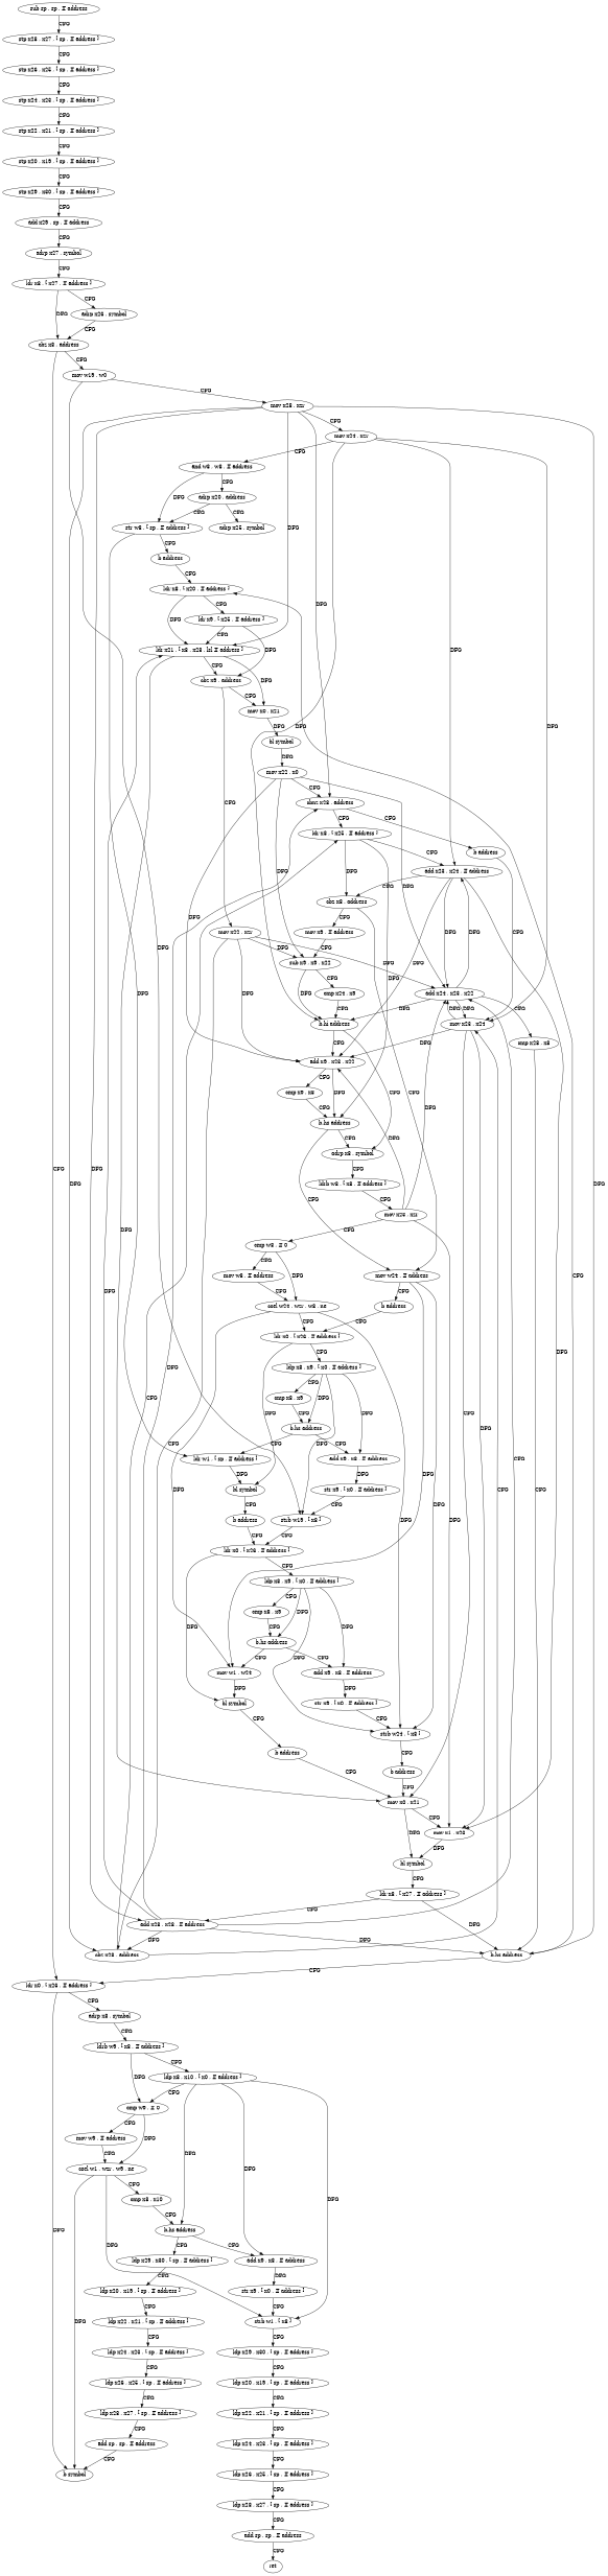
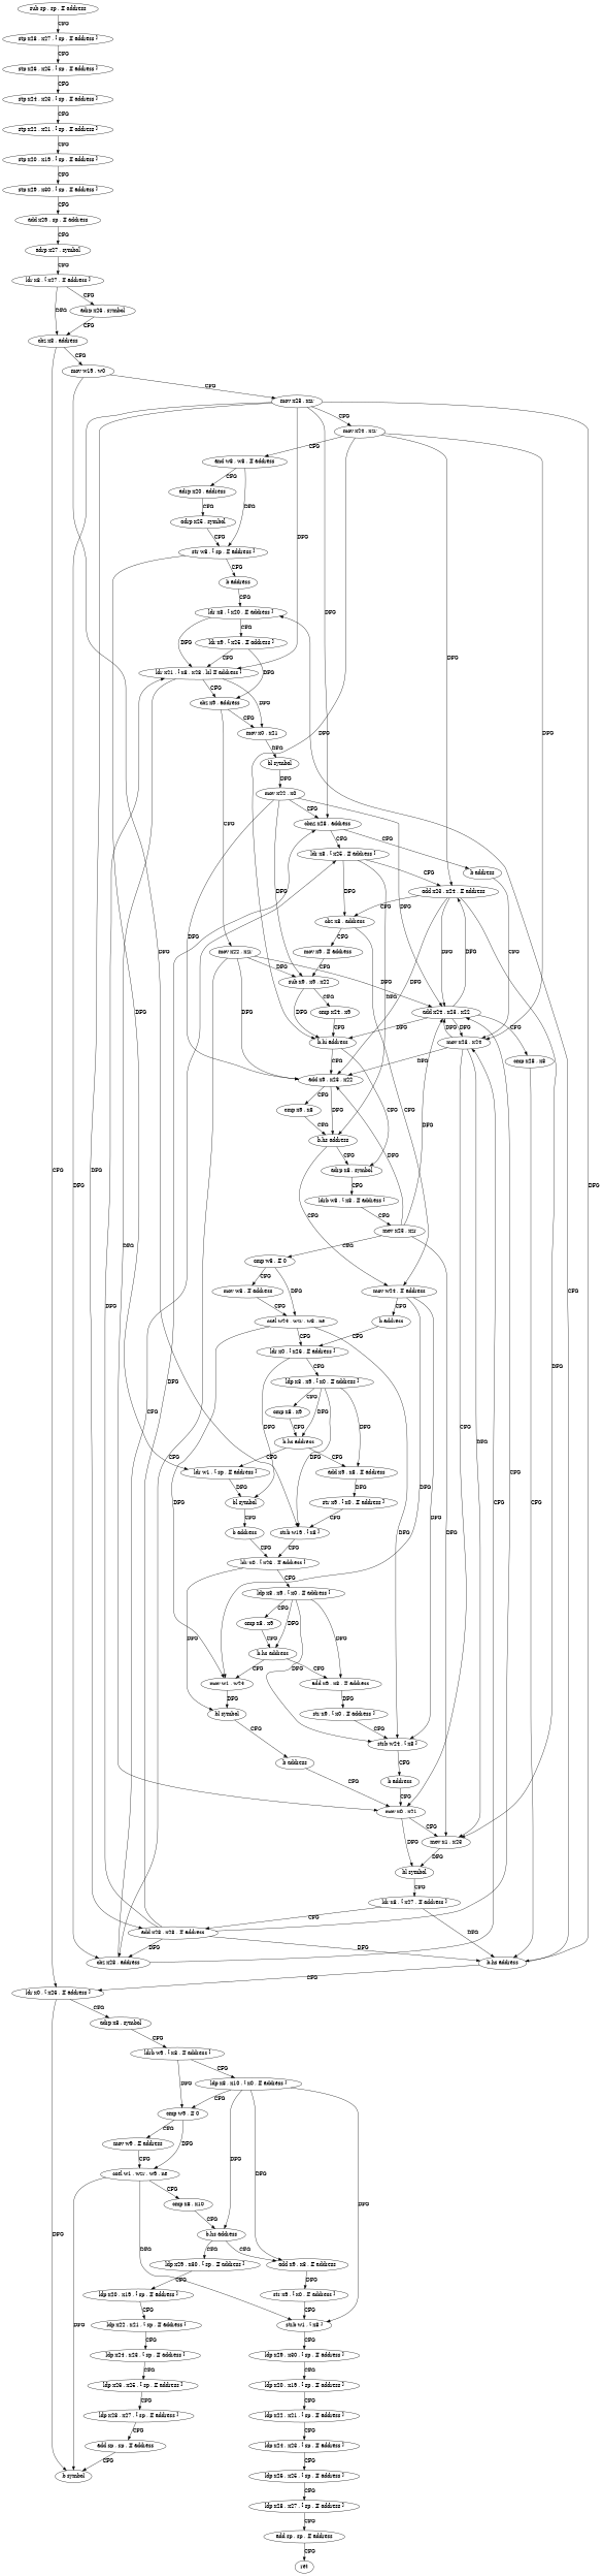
  digraph {
    n1 [label="sub sp , sp , # address"]
    n2 [label="stp x28 , x27 , [ sp , # address ]"]
    n3 [label="stp x26 , x25 , [ sp , # address ]"]
    n4 [label="stp x24 , x23 , [ sp , # address ]"]
    n5 [label="stp x22 , x21 , [ sp , # address ]"]
    n6 [label="stp x20 , x19 , [ sp , # address ]"]
    n7 [label="stp x29 , x30 , [ sp , # address ]"]
    n8 [label="add x29 , sp , # address"]
    n9 [label="adrp x27 , symbol"]
    n10 [label="ldr x8 , [ x27 , # address ]"]
    n11 [label="adrp x26 , symbol"]
    n12 [label="cbz x8 , address"]
    n13 [label="ldr x0 , [ x26 , # address ]"]
    n14 [label="mov w19 , w0"]
    n15 [label="adrp x8 , symbol"]
    n16 [label="b symbol"]
    n17 [label="mov x28 , xzr"]
    n18 [label="strb w19 , [ x8 ]"]
    n19 [label="ldrb w9 , [ x8 , # address ]"]
    n20 [label="mov x24 , xzr"]
    n21 [label="ldr x21 , [ x8 , x28 , lsl # address ]"]
    n22 [label="cbz x28 , address"]
    n23 [label="cbnz x28 , address"]
    n24 [label="add x28 , x28 , # address"]
    n25 [label="b.hs address"]
    n26 [label="ldr x0 , [ x26 , # address ]"]
    n27 [label="ldp x8 , x10 , [ x0 , # address ]"]
    n28 [label="cmp w9 , # 0"]
    n29 [label="b.hs address"]
    n30 [label="add x9 , x8 , # address"]
    n31 [label="strb w1 , [ x8 ]"]
    n32 [label="mov w9 , # address"]
    n33 [label="csel w1 , wzr , w9 , ne"]
    n34 [label="ldp x29 , x30 , [ sp , # address ]"]
    n35 [label="str x9 , [ x0 , # address ]"]
    n36 [label="ldp x29 , x30 , [ sp , # address ]"]
    n37 [label="cmp x8 , x10"]
    n38 [label="ldp x20 , x19 , [ sp , # address ]"]
    n39 [label="ldp x22 , x21 , [ sp , # address ]"]
    n40 [label="and w8 , w8 , # address"]
    n41 [label="mov x23 , x24"]
    n42 [label="add x23 , x24 , # address"]
    n43 [label="b.hi address"]
    n44 [label="cbz x9 , address"]
    n45 [label="mov x0 , x21"]
    n46 [label="mov x0 , x21"]
    n47 [label="ldr x8 , [ x25 , # address ]"]
    n48 [label="b address"]
    n49 [label="add x24 , x23 , x22"]
    n50 [label="ldr x8 , [ x20 , # address ]"]
    n51 [label="adrp x20 , address"]
    n52 [label="str w8 , [ sp , # address ]"]
    n53 [label="add x9 , x23 , x22"]
    n54 [label="mov x1 , x23"]
    n55 [label="cbz x8 , address"]
    n56 [label="adrp x8 , symbol"]
    n57 [label="adrp x25 , symbol"]
    n58 [label="b address"]
    n59 [label="ldr w1 , [ sp , # address ]"]
    n60 [label="bl symbol"]
    n61 [label="ldr x9 , [ x25 , # address ]"]
    n62 [label="ldp x24 , x23 , [ sp , # address ]"]
    n63 [label="ldp x26 , x25 , [ sp , # address ]"]
    n64 [label="ldp x28 , x27 , [ sp , # address ]"]
    n65 [label="add sp , sp , # address"]
    n66 [label="ldp x20 , x19 , [ sp , # address ]"]
    n67 [label="ldp x22 , x21 , [ sp , # address ]"]
    n68 [label="ldp x24 , x23 , [ sp , # address ]"]
    n69 [label="ldp x26 , x25 , [ sp , # address ]"]
    n70 [label="ldp x28 , x27 , [ sp , # address ]"]
    n71 [label="add sp , sp , # address"]
    n72 [label=ret]
    n73 [label="mov x22 , xzr"]
    n74 [label="bl symbol"]
    n75 [label="bl symbol"]
    n76 [label="sub x9 , x9 , x22"]
    n77 [label="cmp x24 , x9"]
    n78 [label="b.hs address"]
    n79 [label="cmp x9 , x8"]
    n80 [label="cmp x28 , x8"]
    n81 [label="mov x22 , x0"]
    n82 [label="mov w24 , # address"]
    n83 [label="mov x9 , # address"]
    n84 [label="ldr x8 , [ x27 , # address ]"]
    n85 [label="b address"]
    n86 [label="mov w1 , w24"]
    n87 [label="strb w24 , [ x8 ]"]
    n88 [label="ldr x0 , [ x26 , # address ]"]
    n89 [label="bl symbol"]
    n90 [label="b address"]
    n91 [label="ldp x8 , x9 , [ x0 , # address ]"]
    n92 [label="cmp x8 , x9"]
    n93 [label="b.hs address"]
    n94 [label="add x9 , x8 , # address"]
    n95 [label="b address"]
    n96 [label="ldrb w8 , [ x8 , # address ]"]
    n97 [label="mov x23 , xzr"]
    n98 [label="str x9 , [ x0 , # address ]"]
    n99 [label="cmp w8 , # 0"]
    n100 [label="mov w8 , # address"]
    n101 [label="csel w24 , wzr , w8 , ne"]
    n102 [label="ldp x8 , x9 , [ x0 , # address ]"]
    n103 [label="cmp x8 , x9"]
    n104 [label="b.hs address"]
    n105 [label="add x9 , x8 , # address"]
    n106 [label="b address"]
    n107 [label="str x9 , [ x0 , # address ]"]
    n1 -> n2 [label=CFG]
    n2 -> n3 [label=CFG]
    n3 -> n4 [label=CFG]
    n4 -> n5 [label=CFG]
    n5 -> n6 [label=CFG]
    n6 -> n7 [label=CFG]
    n7 -> n8 [label=CFG]
    n8 -> n9 [label=CFG]
    n9 -> n10 [label=CFG]
    n10 -> n11 [label=CFG]
    n10 -> n12 [label=DFG]
    n11 -> n12 [label=CFG]
    n12 -> n13 [label=CFG]
    n12 -> n14 [label=CFG]
    n13 -> n15 [label=CFG]
    n13 -> n16 [label=DFG]
    n14 -> n17 [label=CFG]
    n14 -> n18 [label=DFG]
    n15 -> n19 [label=CFG]
    n17 -> n20 [label=CFG]
    n17 -> n21 [label=DFG]
    n17 -> n22 [label=DFG]
    n17 -> n23 [label=DFG]
    n17 -> n24 [label=DFG]
    n17 -> n25 [label=DFG]
    n18 -> n26 [label=CFG]
    n19 -> n27 [label=CFG]
    n19 -> n28 [label=DFG]
    n20 -> n40 [label=CFG]
    n20 -> n41 [label=DFG]
    n20 -> n42 [label=DFG]
    n20 -> n43 [label=DFG]
    n21 -> n44 [label=CFG]
    n21 -> n45 [label=DFG]
    n21 -> n46 [label=DFG]
    n22 -> n41 [label=CFG]
    n22 -> n47 [label=CFG]
    n23 -> n47 [label=CFG]
    n23 -> n48 [label=CFG]
    n24 -> n21 [label=DFG]
    n24 -> n22 [label=DFG]
    n24 -> n23 [label=DFG]
    n24 -> n25 [label=DFG]
    n24 -> n49 [label=CFG]
    n25 -> n13 [label=CFG]
    n25 -> n50 [label=CFG]
    n26 -> n89 [label=DFG]
    n26 -> n102 [label=CFG]
    n27 -> n28 [label=CFG]
    n27 -> n29 [label=DFG]
    n27 -> n30 [label=DFG]
    n27 -> n31 [label=DFG]
    n28 -> n32 [label=CFG]
    n28 -> n33 [label=DFG]
    n29 -> n30 [label=CFG]
    n29 -> n34 [label=CFG]
    n30 -> n35 [label=DFG]
    n31 -> n36 [label=CFG]
    n32 -> n33 [label=CFG]
    n33 -> n16 [label=DFG]
    n33 -> n31 [label=DFG]
    n33 -> n37 [label=CFG]
    n34 -> n38 [label=CFG]
    n35 -> n31 [label=CFG]
    n36 -> n66 [label=CFG]
    n37 -> n29 [label=CFG]
    n38 -> n39 [label=CFG]
    n39 -> n62 [label=CFG]
    n40 -> n51 [label=CFG]
    n40 -> n52 [label=DFG]
    n41 -> n46 [label=CFG]
    n41 -> n49 [label=DFG]
    n41 -> n53 [label=DFG]
    n41 -> n54 [label=DFG]
    n42 -> n49 [label=DFG]
    n42 -> n53 [label=DFG]
    n42 -> n54 [label=DFG]
    n42 -> n55 [label=CFG]
    n43 -> n53 [label=CFG]
    n43 -> n56 [label=CFG]
    n44 -> n45 [label=CFG]
    n44 -> n73 [label=CFG]
    n45 -> n74 [label=DFG]
    n46 -> n54 [label=CFG]
    n46 -> n75 [label=DFG]
    n47 -> n42 [label=CFG]
    n47 -> n55 [label=DFG]
    n47 -> n78 [label=DFG]
    n48 -> n41 [label=CFG]
    n49 -> n41 [label=DFG]
    n49 -> n42 [label=DFG]
    n49 -> n43 [label=DFG]
    n49 -> n80 [label=CFG]
    n50 -> n21 [label=DFG]
    n50 -> n61 [label=CFG]
    n51 -> n57 [label=CFG]
    n52 -> n58 [label=CFG]
    n52 -> n59 [label=DFG]
    n53 -> n78 [label=DFG]
    n53 -> n79 [label=CFG]
    n54 -> n75 [label=DFG]
    n55 -> n82 [label=CFG]
    n55 -> n83 [label=CFG]
    n56 -> n96 [label=CFG]
-   n51 -> n52 [label=CFG]
+   n57 -> n52 [label=CFG]
    n58 -> n50 [label=CFG]
    n59 -> n60 [label=DFG]
    n60 -> n95 [label=CFG]
    n61 -> n21 [label=CFG]
    n61 -> n44 [label=DFG]
    n62 -> n63 [label=CFG]
    n63 -> n64 [label=CFG]
    n64 -> n65 [label=CFG]
    n65 -> n16 [label=CFG]
    n66 -> n67 [label=CFG]
    n67 -> n68 [label=CFG]
    n68 -> n69 [label=CFG]
    n69 -> n70 [label=CFG]
    n70 -> n71 [label=CFG]
    n71 -> n72 [label=CFG]
    n73 -> n22 [label=CFG]
    n73 -> n49 [label=DFG]
    n73 -> n53 [label=DFG]
    n73 -> n76 [label=DFG]
    n74 -> n81 [label=DFG]
    n75 -> n84 [label=CFG]
    n76 -> n43 [label=DFG]
    n76 -> n77 [label=CFG]
    n77 -> n43 [label=CFG]
    n78 -> n56 [label=CFG]
    n78 -> n82 [label=CFG]
    n79 -> n78 [label=CFG]
    n80 -> n25 [label=CFG]
    n81 -> n23 [label=CFG]
    n81 -> n49 [label=DFG]
    n81 -> n53 [label=DFG]
    n81 -> n76 [label=DFG]
    n82 -> n85 [label=CFG]
    n82 -> n86 [label=DFG]
    n82 -> n87 [label=DFG]
    n83 -> n76 [label=CFG]
    n84 -> n24 [label=CFG]
    n84 -> n25 [label=DFG]
    n85 -> n88 [label=CFG]
    n86 -> n89 [label=DFG]
    n87 -> n90 [label=CFG]
    n88 -> n60 [label=DFG]
    n88 -> n91 [label=CFG]
    n89 -> n106 [label=CFG]
    n90 -> n46 [label=CFG]
    n91 -> n18 [label=DFG]
    n91 -> n92 [label=CFG]
    n91 -> n93 [label=DFG]
    n91 -> n94 [label=DFG]
    n92 -> n93 [label=CFG]
    n93 -> n59 [label=CFG]
    n93 -> n94 [label=CFG]
    n94 -> n98 [label=DFG]
    n95 -> n26 [label=CFG]
    n96 -> n97 [label=CFG]
    n97 -> n49 [label=DFG]
    n97 -> n53 [label=DFG]
    n97 -> n54 [label=DFG]
    n97 -> n99 [label=CFG]
    n98 -> n18 [label=CFG]
    n99 -> n100 [label=CFG]
    n99 -> n101 [label=DFG]
    n100 -> n101 [label=CFG]
    n101 -> n86 [label=DFG]
    n101 -> n87 [label=DFG]
    n101 -> n88 [label=CFG]
    n102 -> n87 [label=DFG]
    n102 -> n103 [label=CFG]
    n102 -> n104 [label=DFG]
    n102 -> n105 [label=DFG]
    n103 -> n104 [label=CFG]
    n104 -> n86 [label=CFG]
    n104 -> n105 [label=CFG]
    n105 -> n107 [label=DFG]
    n106 -> n46 [label=CFG]
    n107 -> n87 [label=CFG]
  }
